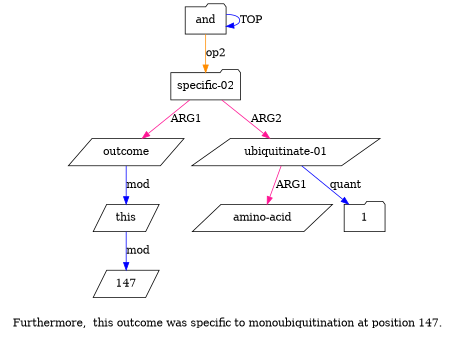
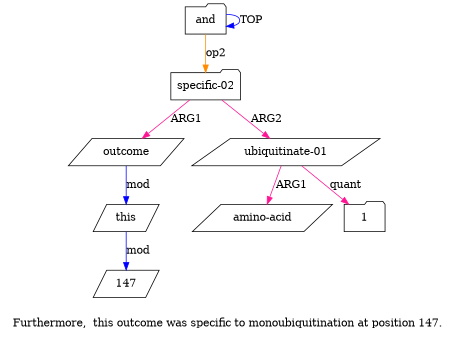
  digraph {
    fontname="DejaVu Serif"
    label="Furthermore,  this outcome was specific to monoubiquitination at position 147."
    node [color=black fontname="DejaVu Serif" gold_ind=-1 shape=parallelogram test_ind=-1]
    edge [color=blue fontname="DejaVu Serif" gold_label=ARG1 test_label=ARG1]
    n1 [gold_label=147 label=147 test_label=147]
    n2 [gold_ind=1 gold_label="specific-02" label="specific-02" shape=folder test_ind=1 test_label="specific-02"]
    n3 [gold_ind=2 gold_label=outcome label=outcome test_ind=2 test_label=outcome]
    n4 [gold_ind=4 gold_label="ubiquitinate-01" label="ubiquitinate-01" test_ind=4 test_label="ubiquitinate-01"]
    n5 [gold_ind=3 gold_label=this label=this test_ind=3 test_label=this]
    n6 [gold_ind=5 gold_label="amino-acid" label="amino-acid" test_ind=5 test_label="amino-acid"]
    n7 [gold_label=1 label=1 shape=folder test_label=1]
    n8 [gold_ind=0 gold_label=and label=and shape=folder test_ind=0 test_label=and]
    n2 -> n3 [color=deeppink label=ARG1]
    n2 -> n4 [color=deeppink gold_label=ARG2 label=ARG2 test_label=ARG2]
    n3 -> n5 [gold_label=mod label=mod test_label=mod]
    n4 -> n6 [color=deeppink label=ARG1]
-   n4 -> n7 [gold_label=quant label=quant test_label=quant]
+   n4 -> n7 [color=deeppink gold_label=quant label=quant test_label=quant]
    n5 -> n1 [gold_label=mod label=mod test_label=mod]
    n8 -> n2 [color=darkorange gold_label=op2 label=op2 test_label=op2]
    n8 -> n8 [gold_label=TOP label=TOP test_label=TOP]
  }
